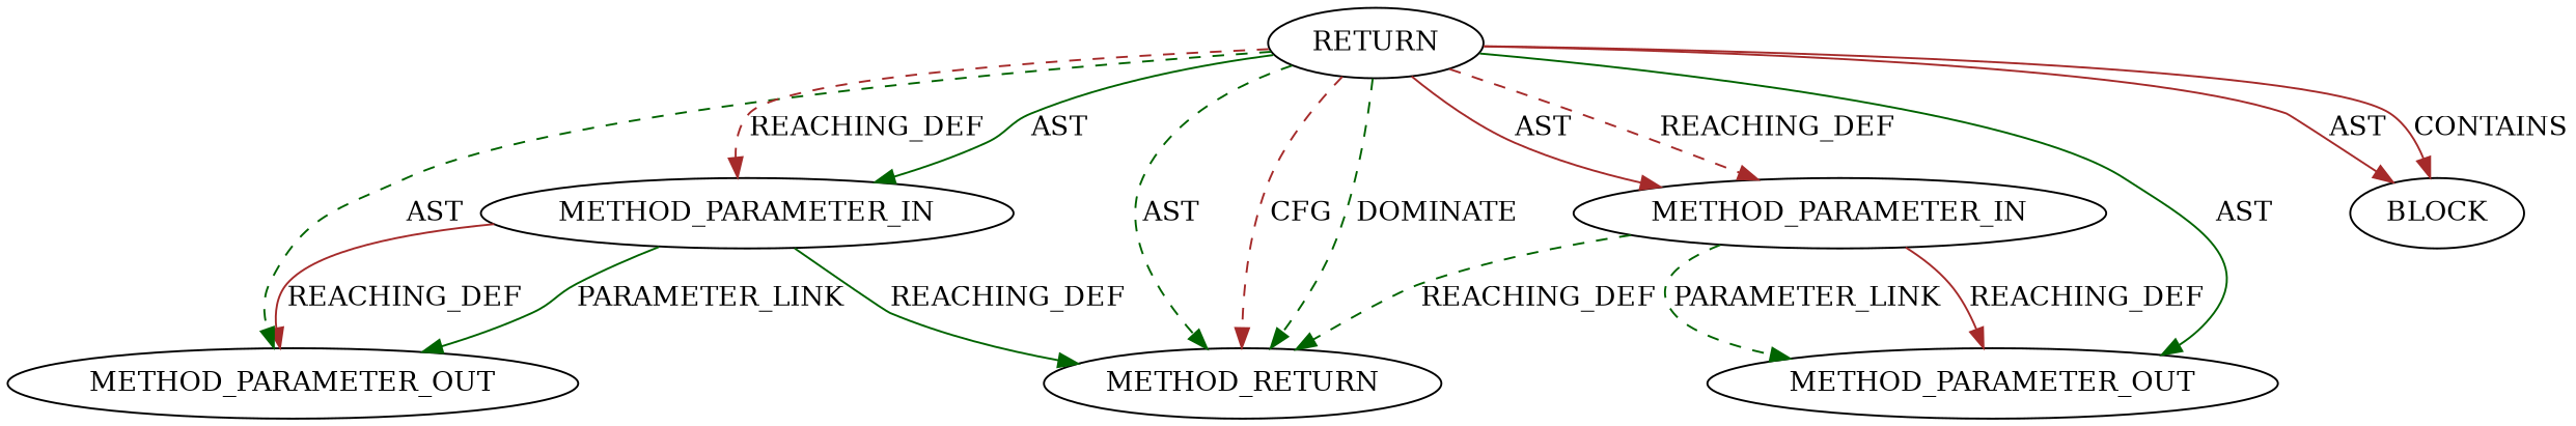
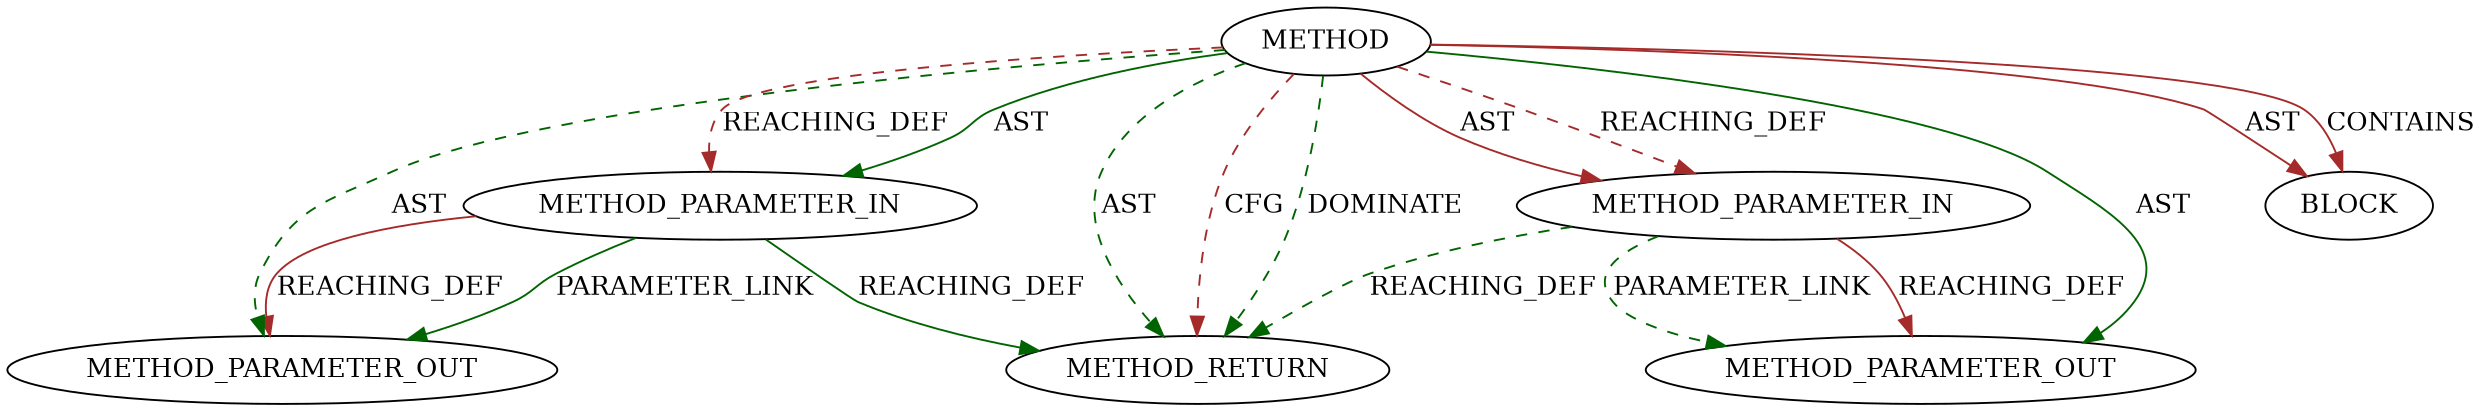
  digraph {
    node [CODE=p1 EVALUATION_STRATEGY=BY_VALUE IS_VARIADIC=false ORDER=1 TYPE_FULL_NAME=ANY]
    edge [color=darkgreen style=solid]
    n1 [INDEX=1 NAME=p1 label=METHOD_PARAMETER_OUT]
    n2 [CODE=p2 INDEX=2 NAME=p2 ORDER=2 label=METHOD_PARAMETER_OUT]
    n3 [INDEX=1 NAME=p1 label=METHOD_PARAMETER_IN]
    n4 [CODE=RET ORDER=2 label=METHOD_RETURN IS_VARIADIC=""]
-   n5 [AST_PARENT_FULL_NAME="<global>" AST_PARENT_TYPE=NAMESPACE_BLOCK CODE="<empty>" FILENAME="<empty>" FULL_NAME="<operator>.indirectIndexAccess" IS_EXTERNAL=true NAME="<operator>.indirectIndexAccess" ORDER=0 label=RETURN EVALUATION_STRATEGY="" IS_VARIADIC="" TYPE_FULL_NAME=""]
+   n5 [AST_PARENT_FULL_NAME="<global>" AST_PARENT_TYPE=NAMESPACE_BLOCK CODE="<empty>" FILENAME="<empty>" FULL_NAME="<operator>.indirectIndexAccess" IS_EXTERNAL=true NAME="<operator>.indirectIndexAccess" ORDER=0 label=METHOD EVALUATION_STRATEGY="" IS_VARIADIC="" TYPE_FULL_NAME=""]
    n6 [CODE=p2 INDEX=2 NAME=p2 ORDER=2 label=METHOD_PARAMETER_IN]
    n7 [ARGUMENT_INDEX=1 CODE="<empty>" label=BLOCK EVALUATION_STRATEGY="" IS_VARIADIC=""]
    n3 -> n1 [label=PARAMETER_LINK]
    n3 -> n1 [VARIABLE=p1 color=brown label=REACHING_DEF]
    n3 -> n4 [VARIABLE=p1 label=REACHING_DEF]
    n5 -> n1 [label=AST style=dashed]
    n5 -> n2 [label=AST]
    n5 -> n3 [color=brown label=REACHING_DEF style=dashed]
    n5 -> n3 [label=AST]
    n5 -> n4 [label=AST style=dashed]
    n5 -> n4 [color=brown label=CFG style=dashed]
    n5 -> n4 [label=DOMINATE style=dashed]
    n5 -> n6 [color=brown label=REACHING_DEF style=dashed]
    n5 -> n6 [color=brown label=AST]
    n5 -> n7 [color=brown label=AST]
    n5 -> n7 [color=brown label=CONTAINS]
    n6 -> n2 [VARIABLE=p2 color=brown label=REACHING_DEF]
    n6 -> n2 [label=PARAMETER_LINK style=dashed]
    n6 -> n4 [VARIABLE=p2 label=REACHING_DEF style=dashed]
  }
